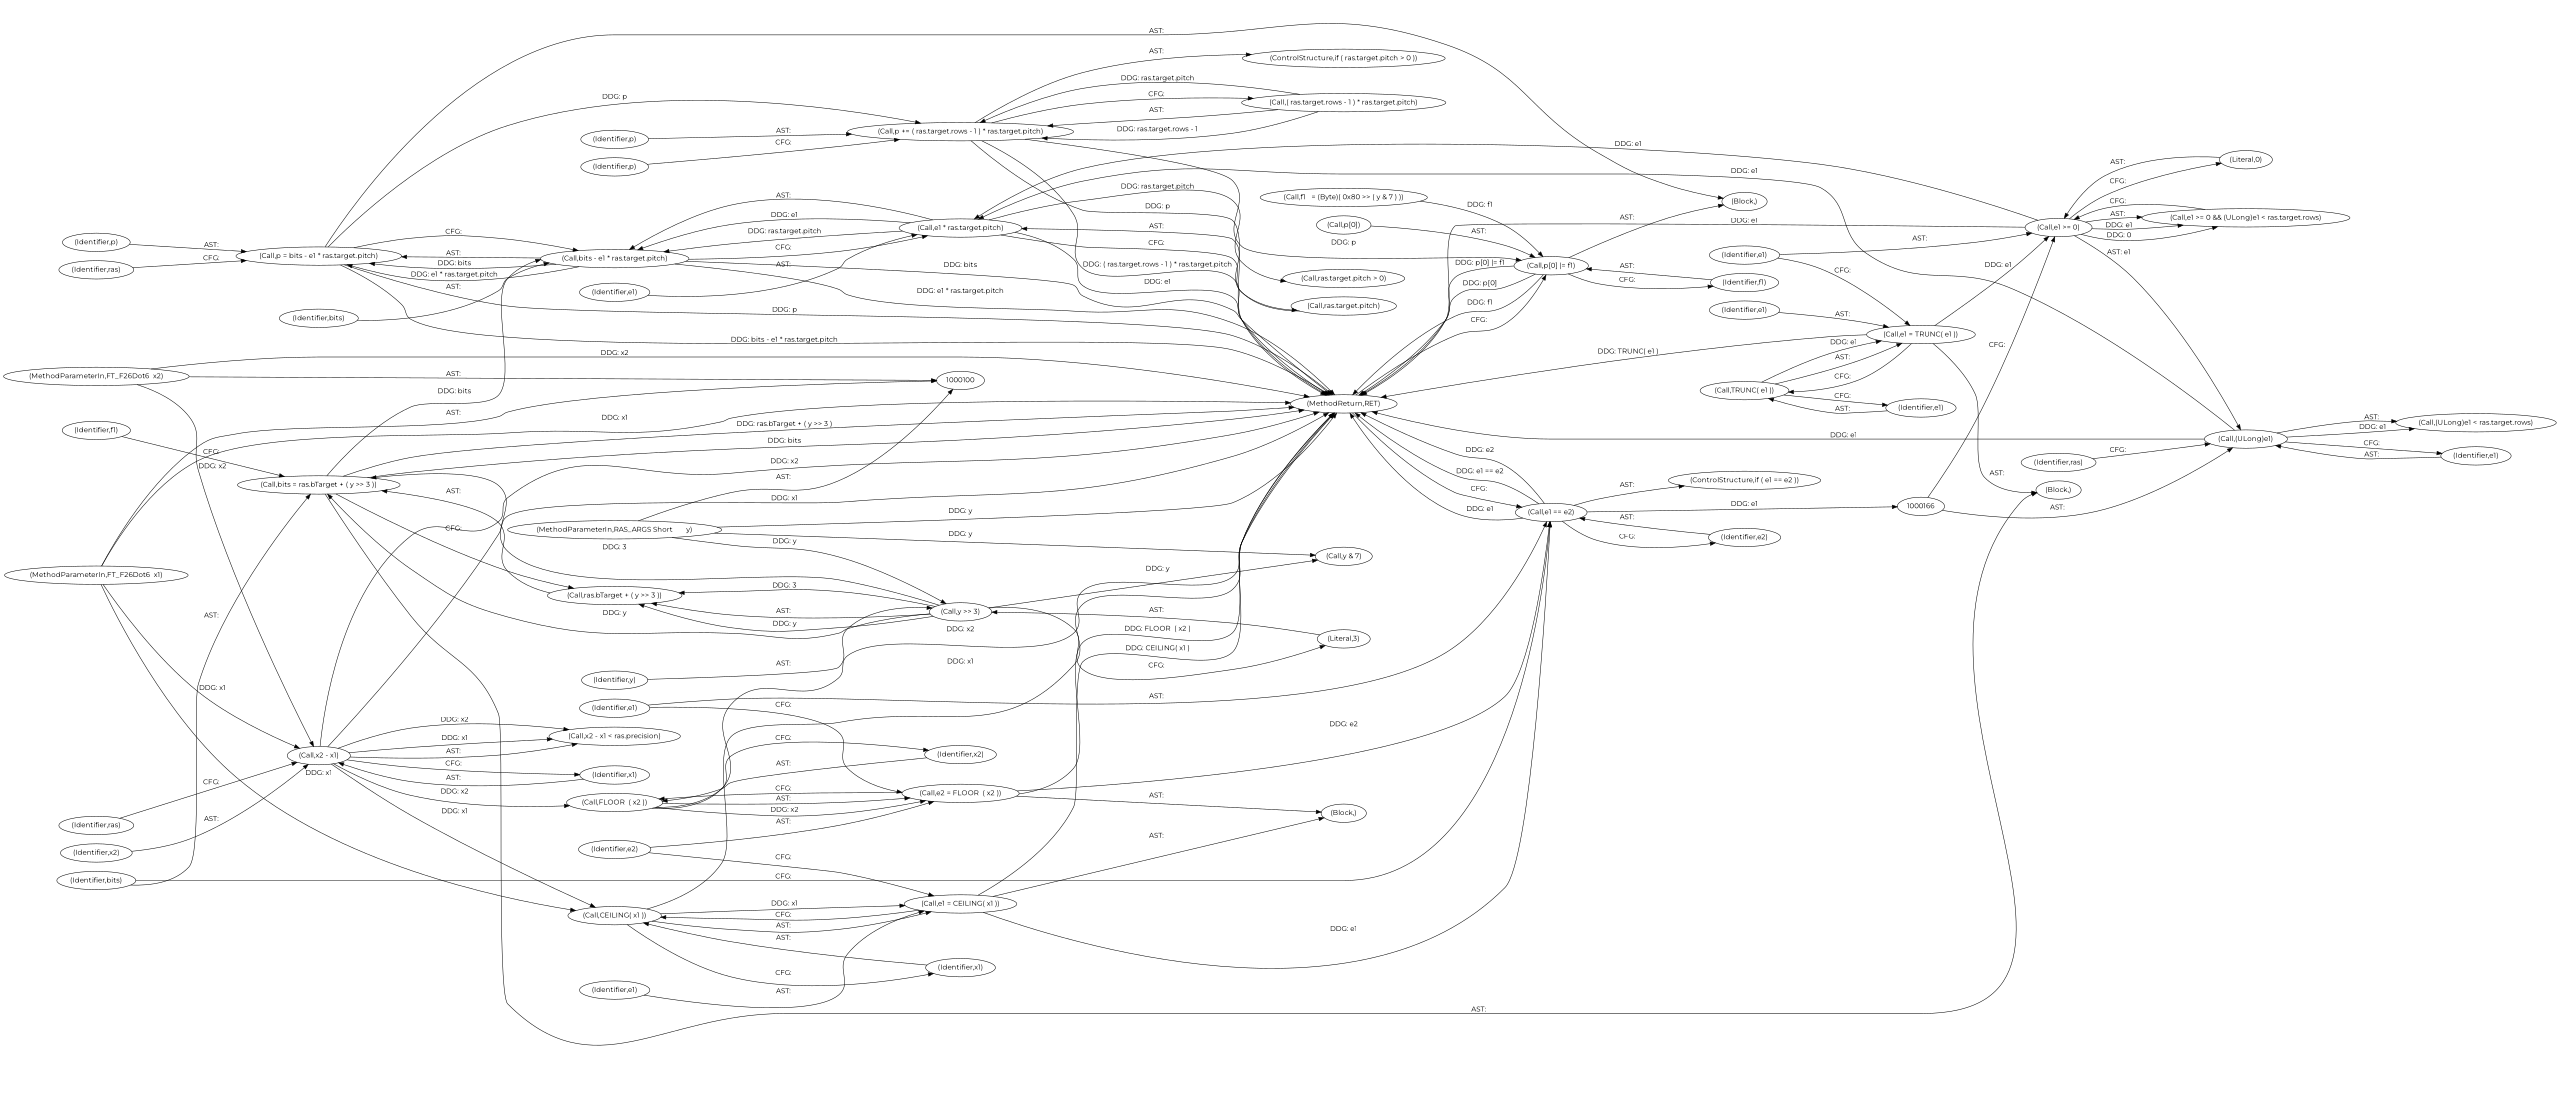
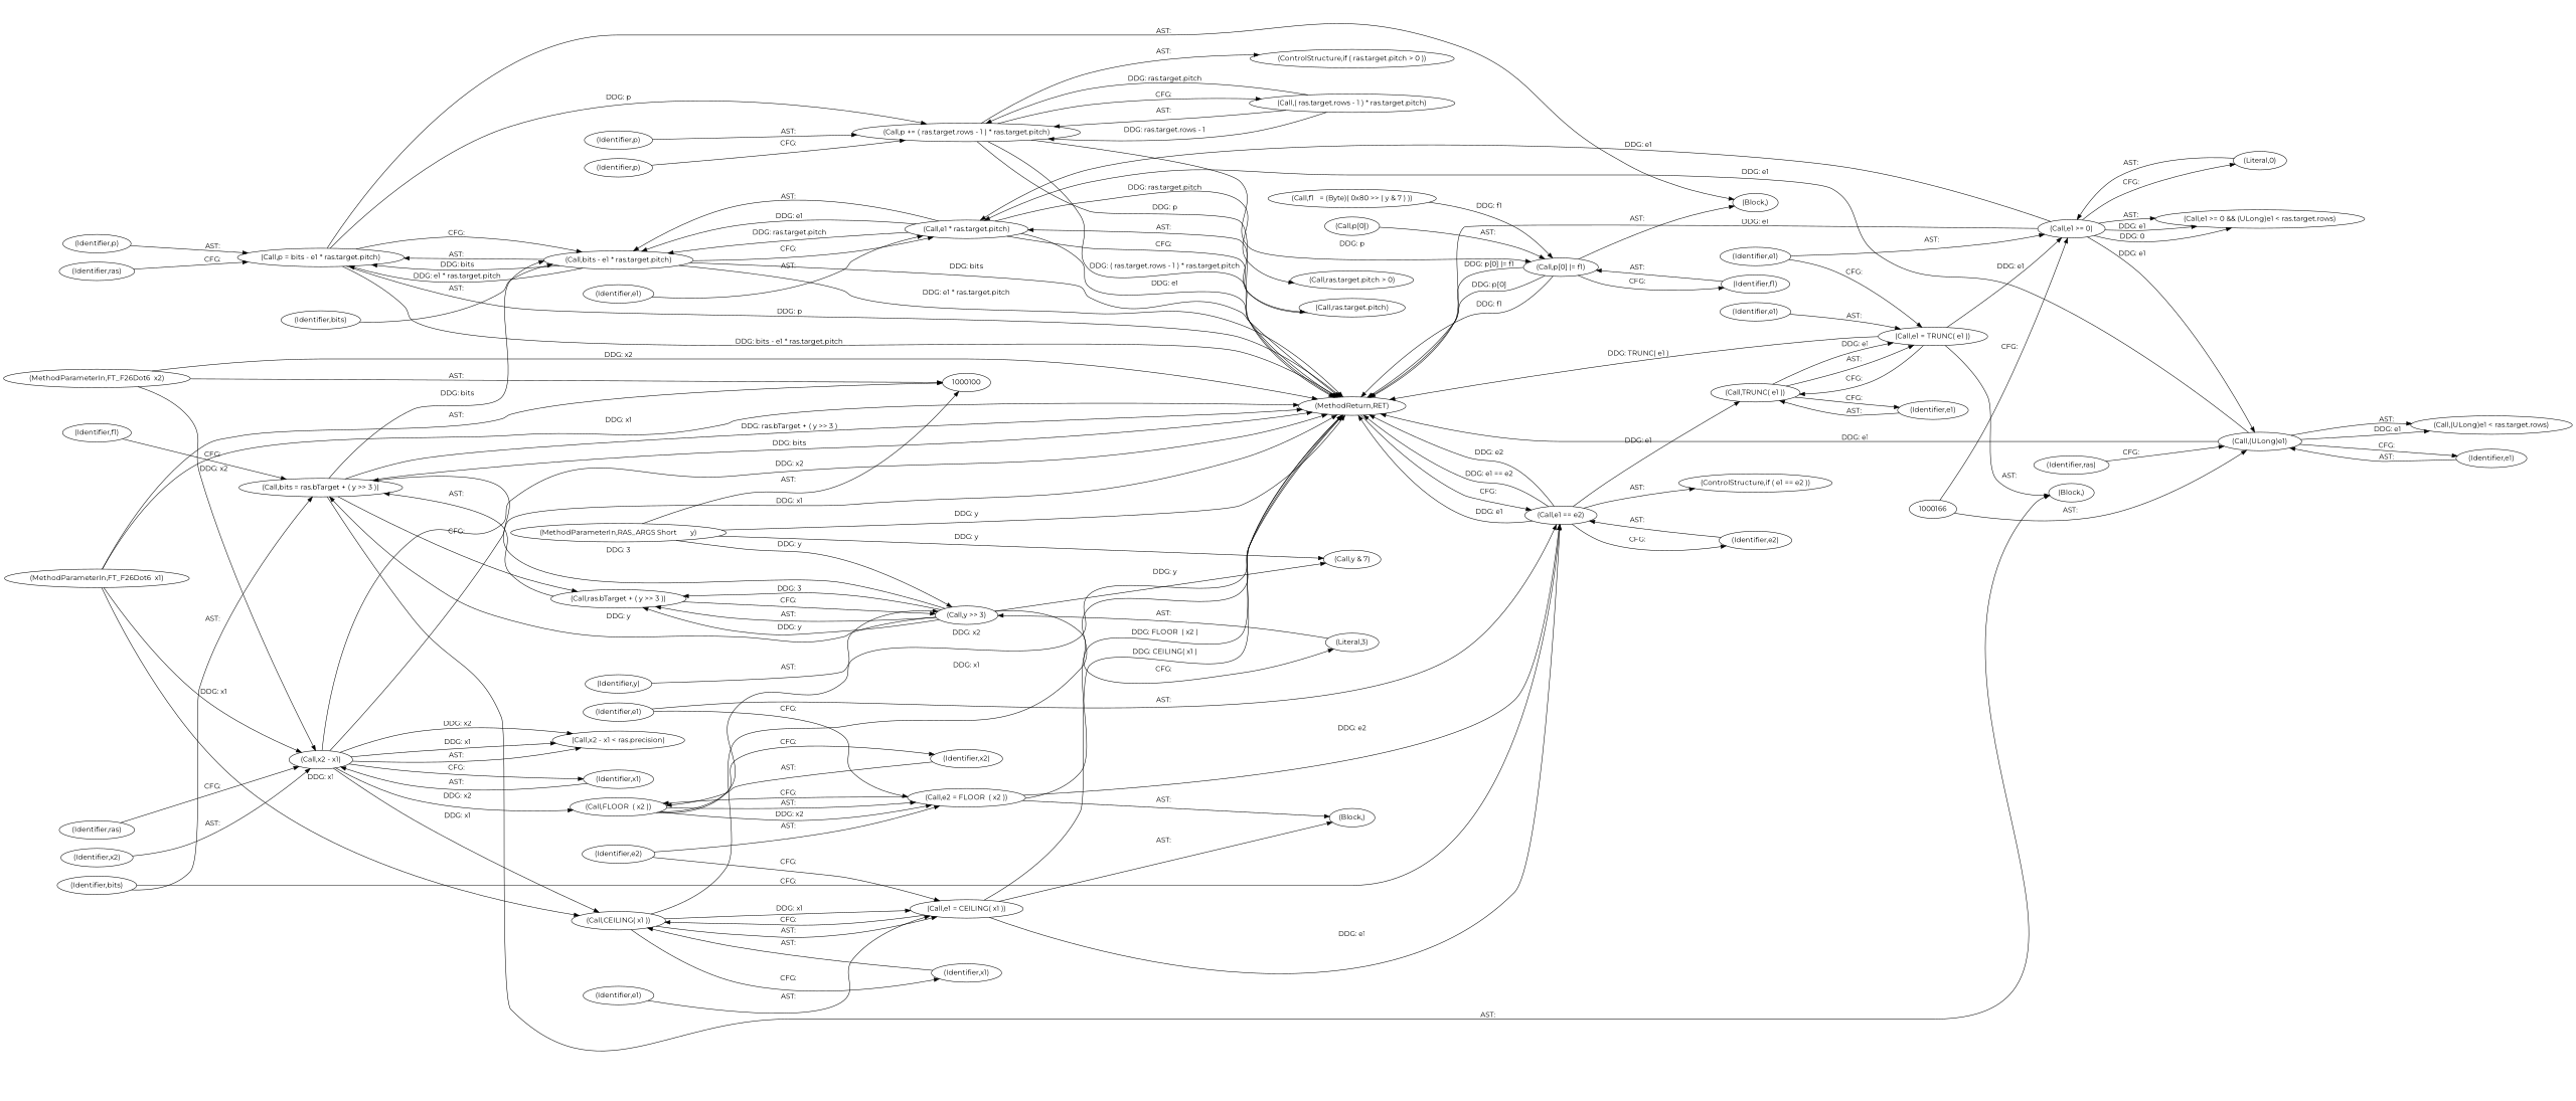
  digraph {
    fontname=Montserrat
    rankdir=LR
    node [fontname=Montserrat]
    edge [fontname=Montserrat]
    n1 [label="(Call,p = bits - e1 * ras.target.pitch)"]
    n2 [label="(Call,bits - e1 * ras.target.pitch)"]
    n3 [label="(Call,p += ( ras.target.rows - 1 ) * ras.target.pitch)"]
    n4 [label="(MethodReturn,RET)"]
    n5 [label="(Block,)"]
    n6 [label="(Call,e1 * ras.target.pitch)"]
    n7 [label="(Call,p[0] |= f1)"]
    n8 [label="(ControlStructure,if ( ras.target.pitch > 0 ))"]
    n9 [label="(Call,( ras.target.rows - 1 ) * ras.target.pitch)"]
    n10 [label="(Identifier,f1)"]
    n11 [label="(Call,e1 == e2)"]
    n12 [label="(Call,ras.target.pitch > 0)"]
    n13 [label="(Call,ras.target.pitch)"]
    n14 [label="(Call,bits = ras.bTarget + ( y >> 3 ))"]
    n15 [label="(Call,ras.bTarget + ( y >> 3 ))"]
    n16 [label="(Block,)"]
    n17 [label="(Call,y >> 3)"]
    n18 [label="(Call,y & 7)"]
    n19 [label="(Literal,3)"]
    n20 [label="(MethodParameterIn,RAS_ARGS Short       y)"]
    1000100
    n22 [label="(Call,(ULong)e1)"]
    n23 [label="(Call,(ULong)e1 < ras.target.rows)"]
    n24 [label="(Identifier,e1)"]
    n25 [label="(Call,e1 >= 0)"]
    n26 [label="(Call,e1 >= 0 && (ULong)e1 < ras.target.rows)"]
    n27 [label="(Literal,0)"]
    n28 [label="(Call,e1 = TRUNC( e1 ))"]
    n29 [label="(Call,TRUNC( e1 ))"]
    n30 [label="(Identifier,e1)"]
    n31 [label="(Identifier,e2)"]
    n32 [label="(ControlStructure,if ( e1 == e2 ))"]
    n33 [label="(Call,e1 = CEILING( x1 ))"]
    n34 [label="(Call,CEILING( x1 ))"]
    n35 [label="(Block,)"]
    n36 [label="(Identifier,x1)"]
    n37 [label="(Call,x2 - x1)"]
    n38 [label="(Call,FLOOR  ( x2 ))"]
    n39 [label="(Call,x2 - x1 < ras.precision)"]
    n40 [label="(Identifier,x1)"]
    n41 [label="(Call,e2 = FLOOR  ( x2 ))"]
    n42 [label="(Identifier,x2)"]
    n43 [label="(MethodParameterIn,FT_F26Dot6  x2)"]
    n44 [label="(MethodParameterIn,FT_F26Dot6  x1)"]
    n45 [label="(Call,f1   = (Byte)( 0x80 >> ( y & 7 ) ))"]
    n46 [label="(Identifier,p)"]
    n47 [label="(Identifier,p)"]
    n48 [label="(Identifier,ras)"]
    n49 [label="(Identifier,x2)"]
    n50 [label="(Identifier,e1)"]
    n51 [label="(Identifier,y)"]
    n52 [label="(Identifier,f1)"]
    n53 [label="(Call,p[0])"]
    n54 [label="(Identifier,bits)"]
    n55 [label="(Identifier,ras)"]
    n56 [label="(Identifier,bits)"]
    n57 [label="(Identifier,e1)"]
    n58 [label="(Identifier,e1)"]
    n59 [label="(Identifier,e1)"]
    n60 [label="(Identifier,e1)"]
    n61 [label="(Identifier,e2)"]
    n62 [label="(Identifier,ras)"]
    n63 [label="(Identifier,p)"]
    1000166
    n1 -> n2 [label="CFG: "]
    n1 -> n3 [label="DDG: p"]
    n1 -> n4 [label="DDG: p"]
    n1 -> n4 [label="DDG: bits - e1 * ras.target.pitch"]
    n1 -> n5 [label="AST: "]
    n2 -> n1 [label="AST: "]
    n2 -> n1 [label="DDG: bits"]
    n2 -> n1 [label="DDG: e1 * ras.target.pitch"]
    n2 -> n4 [label="DDG: bits"]
    n2 -> n4 [label="DDG: e1 * ras.target.pitch"]
    n2 -> n6 [label="CFG: "]
    n3 -> n4 [label="DDG: p"]
    n3 -> n4 [label="DDG: ( ras.target.rows - 1 ) * ras.target.pitch"]
    n3 -> n7 [label="DDG: p"]
    n3 -> n8 [label="AST: "]
    n3 -> n9 [label="CFG: "]
-   n4 -> n7 [label="CFG: "]
    n4 -> n11 [label="CFG: "]
    n6 -> n2 [label="AST: "]
    n6 -> n2 [label="DDG: e1"]
    n6 -> n2 [label="DDG: ras.target.pitch"]
    n6 -> n4 [label="DDG: e1"]
    n6 -> n12 [label="DDG: ras.target.pitch"]
    n6 -> n13 [label="CFG: "]
    n7 -> n4 [label="DDG: p[0] |= f1"]
    n7 -> n4 [label="DDG: p[0]"]
    n7 -> n4 [label="DDG: f1"]
    n7 -> n5 [label="AST: "]
    n7 -> n10 [label="CFG: "]
    n9 -> n3 [label="AST: "]
    n9 -> n3 [label="DDG: ras.target.rows - 1"]
    n9 -> n3 [label="DDG: ras.target.pitch"]
    n10 -> n7 [label="AST: "]
    n11 -> n4 [label="DDG: e1"]
    n11 -> n4 [label="DDG: e2"]
    n11 -> n4 [label="DDG: e1 == e2"]
-   n11 -> 1000166 [label="DDG: e1"]
+   n11 -> n29 [label="DDG: e1"]
    n11 -> n31 [label="CFG: "]
    n11 -> n32 [label="AST: "]
    n13 -> n6 [label="AST: "]
    n14 -> n2 [label="DDG: bits"]
    n14 -> n4 [label="DDG: ras.bTarget + ( y >> 3 )"]
    n14 -> n4 [label="DDG: bits"]
    n14 -> n15 [label="CFG: "]
    n14 -> n16 [label="AST: "]
    n15 -> n14 [label="AST: "]
+   n15 -> n17 [label="CFG: "]
    n17 -> n14 [label="DDG: y"]
    n17 -> n14 [label="DDG: 3"]
    n17 -> n15 [label="AST: "]
    n17 -> n15 [label="DDG: y"]
    n17 -> n15 [label="DDG: 3"]
    n17 -> n18 [label="DDG: y"]
    n17 -> n19 [label="CFG: "]
    n19 -> n17 [label="AST: "]
    n20 -> n4 [label="DDG: y"]
    n20 -> n17 [label="DDG: y"]
    n20 -> n18 [label="DDG: y"]
    n20 -> 1000100 [label="AST: "]
    n22 -> n4 [label="DDG: e1"]
    n22 -> n6 [label="DDG: e1"]
    n22 -> n23 [label="AST: "]
    n22 -> n23 [label="DDG: e1"]
    n22 -> n24 [label="CFG: "]
    n24 -> n22 [label="AST: "]
    n25 -> n4 [label="DDG: e1"]
    n25 -> n6 [label="DDG: e1"]
-   n25 -> n22 [label="AST: e1"]
+   n25 -> n22 [label="DDG: e1"]
    n25 -> n26 [label="AST: "]
    n25 -> n26 [label="DDG: e1"]
    n25 -> n26 [label="DDG: 0"]
    n25 -> n27 [label="CFG: "]
-   n26 -> n25 [label="CFG: "]
    n27 -> n25 [label="AST: "]
    n28 -> n4 [label="DDG: TRUNC( e1 )"]
    n28 -> n16 [label="AST: "]
    n28 -> n25 [label="DDG: e1"]
    n28 -> n29 [label="CFG: "]
    n29 -> n28 [label="AST: "]
    n29 -> n28 [label="DDG: e1"]
    n29 -> n30 [label="CFG: "]
    n30 -> n29 [label="AST: "]
    n31 -> n11 [label="AST: "]
    n33 -> n4 [label="DDG: CEILING( x1 )"]
    n33 -> n11 [label="DDG: e1"]
    n33 -> n34 [label="CFG: "]
    n33 -> n35 [label="AST: "]
    n34 -> n4 [label="DDG: x1"]
    n34 -> n33 [label="AST: "]
    n34 -> n33 [label="DDG: x1"]
    n34 -> n36 [label="CFG: "]
    n36 -> n34 [label="AST: "]
    n37 -> n4 [label="DDG: x2"]
    n37 -> n4 [label="DDG: x1"]
    n37 -> n34 [label="DDG: x1"]
    n37 -> n38 [label="DDG: x2"]
    n37 -> n39 [label="AST: "]
    n37 -> n39 [label="DDG: x2"]
    n37 -> n39 [label="DDG: x1"]
    n37 -> n40 [label="CFG: "]
    n38 -> n4 [label="DDG: x2"]
    n38 -> n41 [label="AST: "]
    n38 -> n41 [label="DDG: x2"]
    n38 -> n42 [label="CFG: "]
    n40 -> n37 [label="AST: "]
    n41 -> n4 [label="DDG: FLOOR  ( x2 )"]
    n41 -> n11 [label="DDG: e2"]
    n41 -> n35 [label="AST: "]
    n41 -> n38 [label="CFG: "]
    n42 -> n38 [label="AST: "]
    n43 -> n4 [label="DDG: x2"]
    n43 -> 1000100 [label="AST: "]
    n43 -> n37 [label="DDG: x2"]
    n44 -> n4 [label="DDG: x1"]
    n44 -> 1000100 [label="AST: "]
    n44 -> n34 [label="DDG: x1"]
    n44 -> n37 [label="DDG: x1"]
    n45 -> n7 [label="DDG: f1"]
    n46 -> n1 [label="AST: "]
    n47 -> n3 [label="AST: "]
    n48 -> n22 [label="CFG: "]
    n49 -> n37 [label="AST: "]
    n50 -> n6 [label="AST: "]
    n51 -> n17 [label="AST: "]
    n52 -> n14 [label="CFG: "]
    n53 -> n7 [label="AST: "]
    n54 -> n2 [label="AST: "]
    n55 -> n1 [label="CFG: "]
    n56 -> n11 [label="CFG: "]
    n56 -> n14 [label="AST: "]
    n57 -> n25 [label="AST: "]
    n57 -> n28 [label="CFG: "]
    n58 -> n33 [label="AST: "]
    n59 -> n28 [label="AST: "]
    n60 -> n11 [label="AST: "]
    n60 -> n41 [label="CFG: "]
    n61 -> n33 [label="CFG: "]
    n61 -> n41 [label="AST: "]
    n62 -> n37 [label="CFG: "]
    n63 -> n3 [label="CFG: "]
    1000166 -> n22 [label="AST: "]
    1000166 -> n25 [label="CFG: "]
  }
